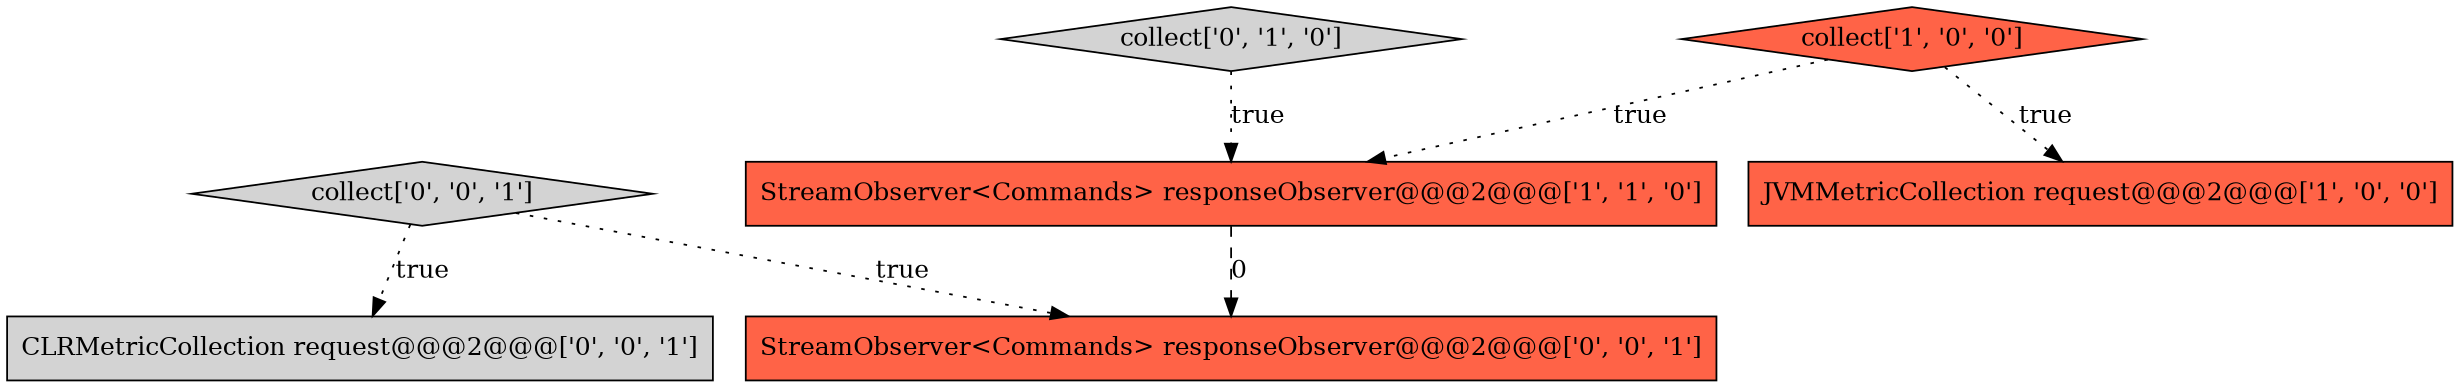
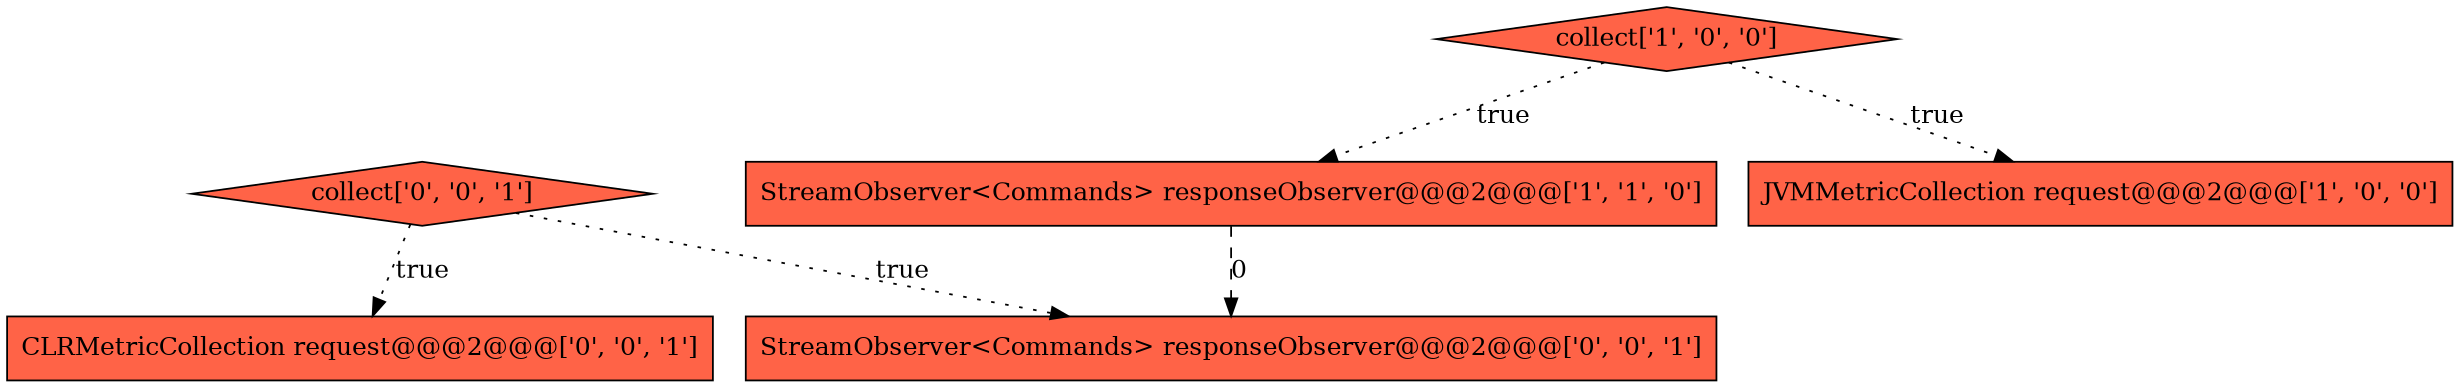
  digraph {
    node [fillcolor=tomato shape=box style=filled]
    edge [style=dotted]
-   n1 [fillcolor=lightgray label="CLRMetricCollection request@@@2@@@['0', '0', '1']"]
+   n1 [label="CLRMetricCollection request@@@2@@@['0', '0', '1']"]
    n2 [label="StreamObserver<Commands> responseObserver@@@2@@@['0', '0', '1']"]
-   n3 [fillcolor=lightgray label="collect['0', '1', '0']" shape=diamond]
    n4 [label="StreamObserver<Commands> responseObserver@@@2@@@['1', '1', '0']"]
    n5 [label="collect['1', '0', '0']" shape=diamond]
    n6 [label="JVMMetricCollection request@@@2@@@['1', '0', '0']"]
-   n7 [fillcolor=lightgray label="collect['0', '0', '1']" shape=diamond]
-   n3 -> n4 [label=true]
+   n7 [label="collect['0', '0', '1']" shape=diamond]
    n4 -> n2 [label=0 style=dashed]
    n5 -> n4 [label=true]
    n5 -> n6 [label=true]
    n7 -> n1 [label=true]
    n7 -> n2 [label=true]
  }
